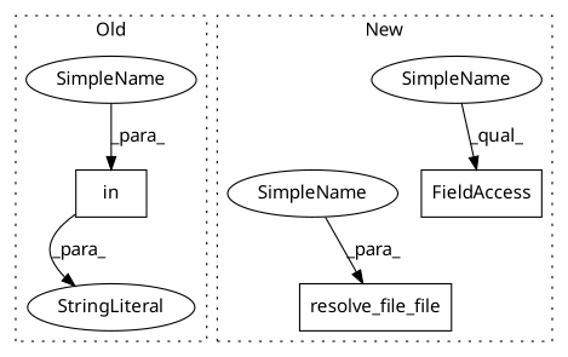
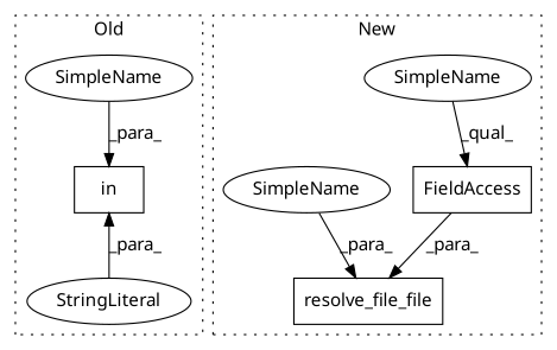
  digraph {
    fontname="Noto Sans"
    node [a=42 fontname="Noto Sans" l=4 s=1329 shape=ellipse]
    edge [fontname="Noto Sans"]
    n1 [a=105 l=23 label=in shape=box]
    n2 [a=45 l=15 label=StringLiteral]
    n3 [label=SimpleName s=1348]
    n4 [a=32 l="20,1" label=resolve_file_file s="2731,2773" shape=box]
    n5 [a=22 l=10 label=FieldAccess s=2756 shape=box]
    n6 [label=SimpleName s=2756]
    n7 [label=SimpleName s=2751]
    subgraph cluster_1 {
      label=Old
      style=dotted
      n1
      n2
      n3
    }
    subgraph cluster_2 {
      label=New
      style=dotted
      n4
      n5
      n6
      n7
    }
-   n1 -> n2 [label=_para_]
+   n2 -> n1 [label=_para_]
    n3 -> n1 [label=_para_]
+   n5 -> n4 [label=_para_]
    n6 -> n5 [label=_qual_]
    n7 -> n4 [label=_para_]
  }
